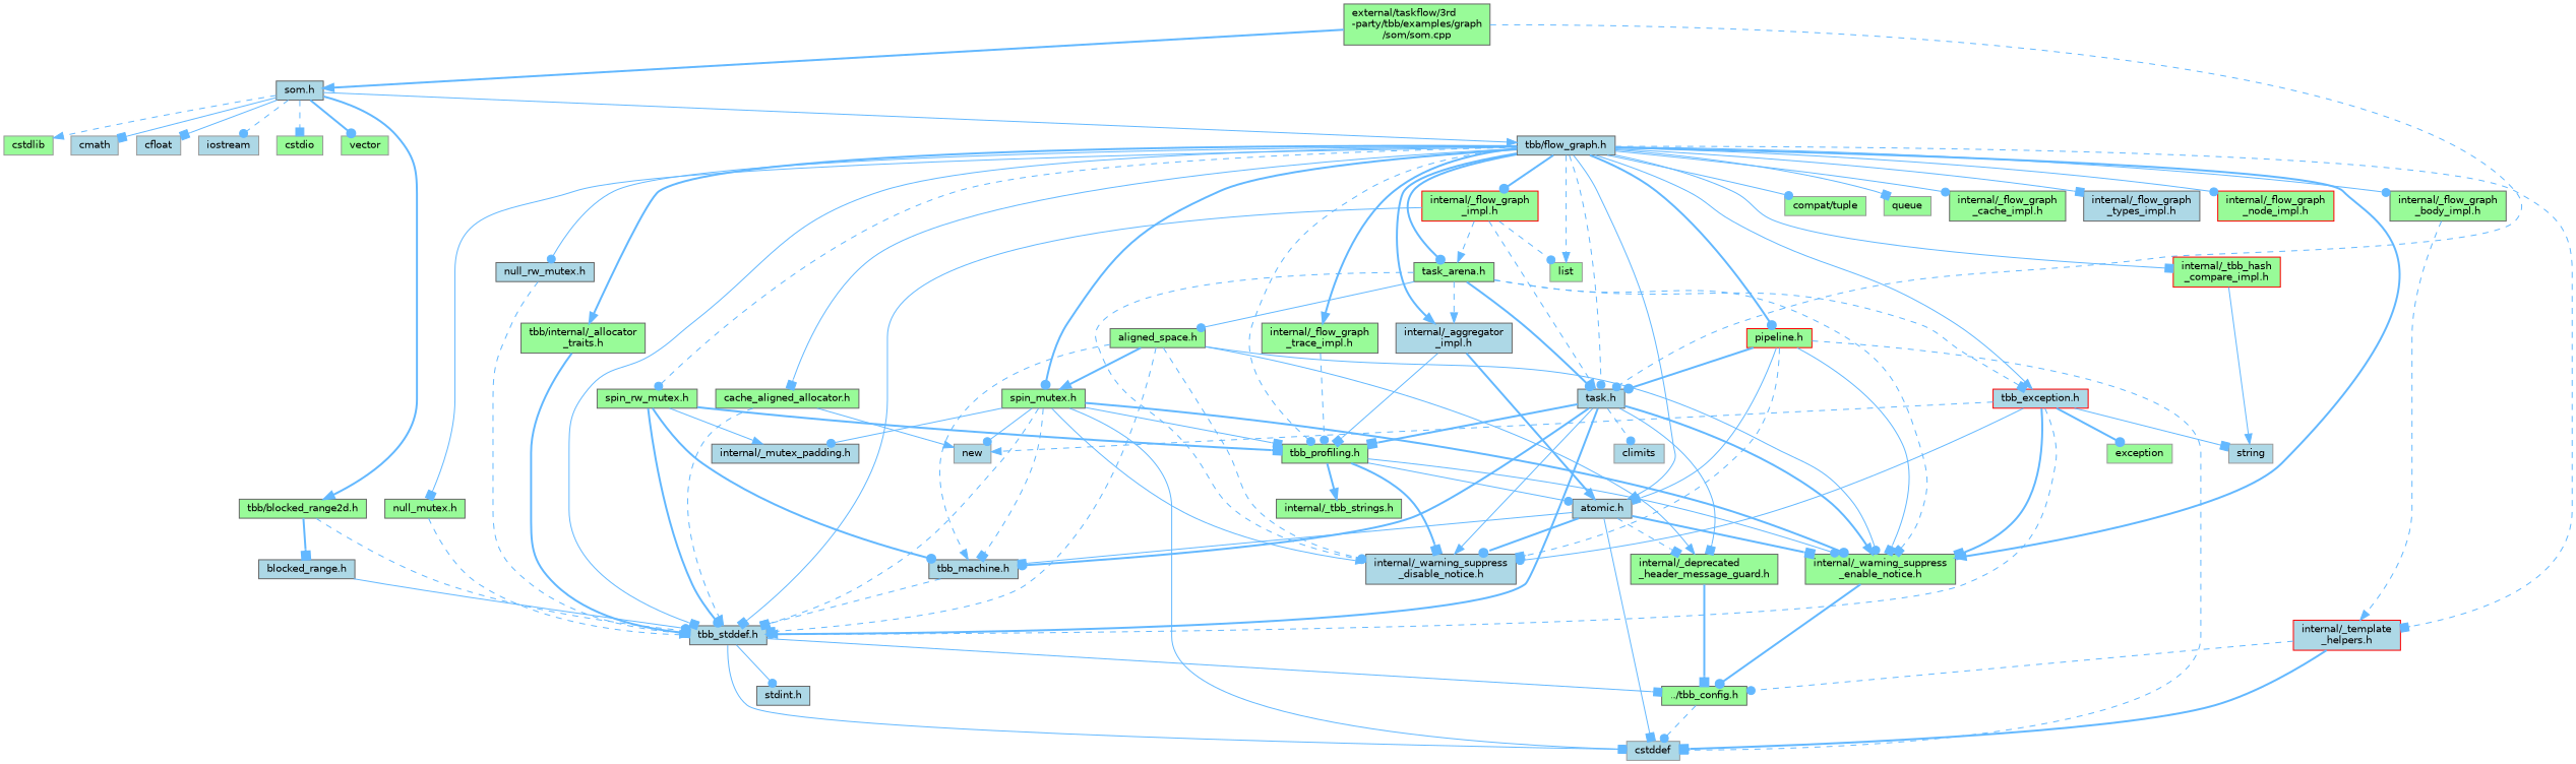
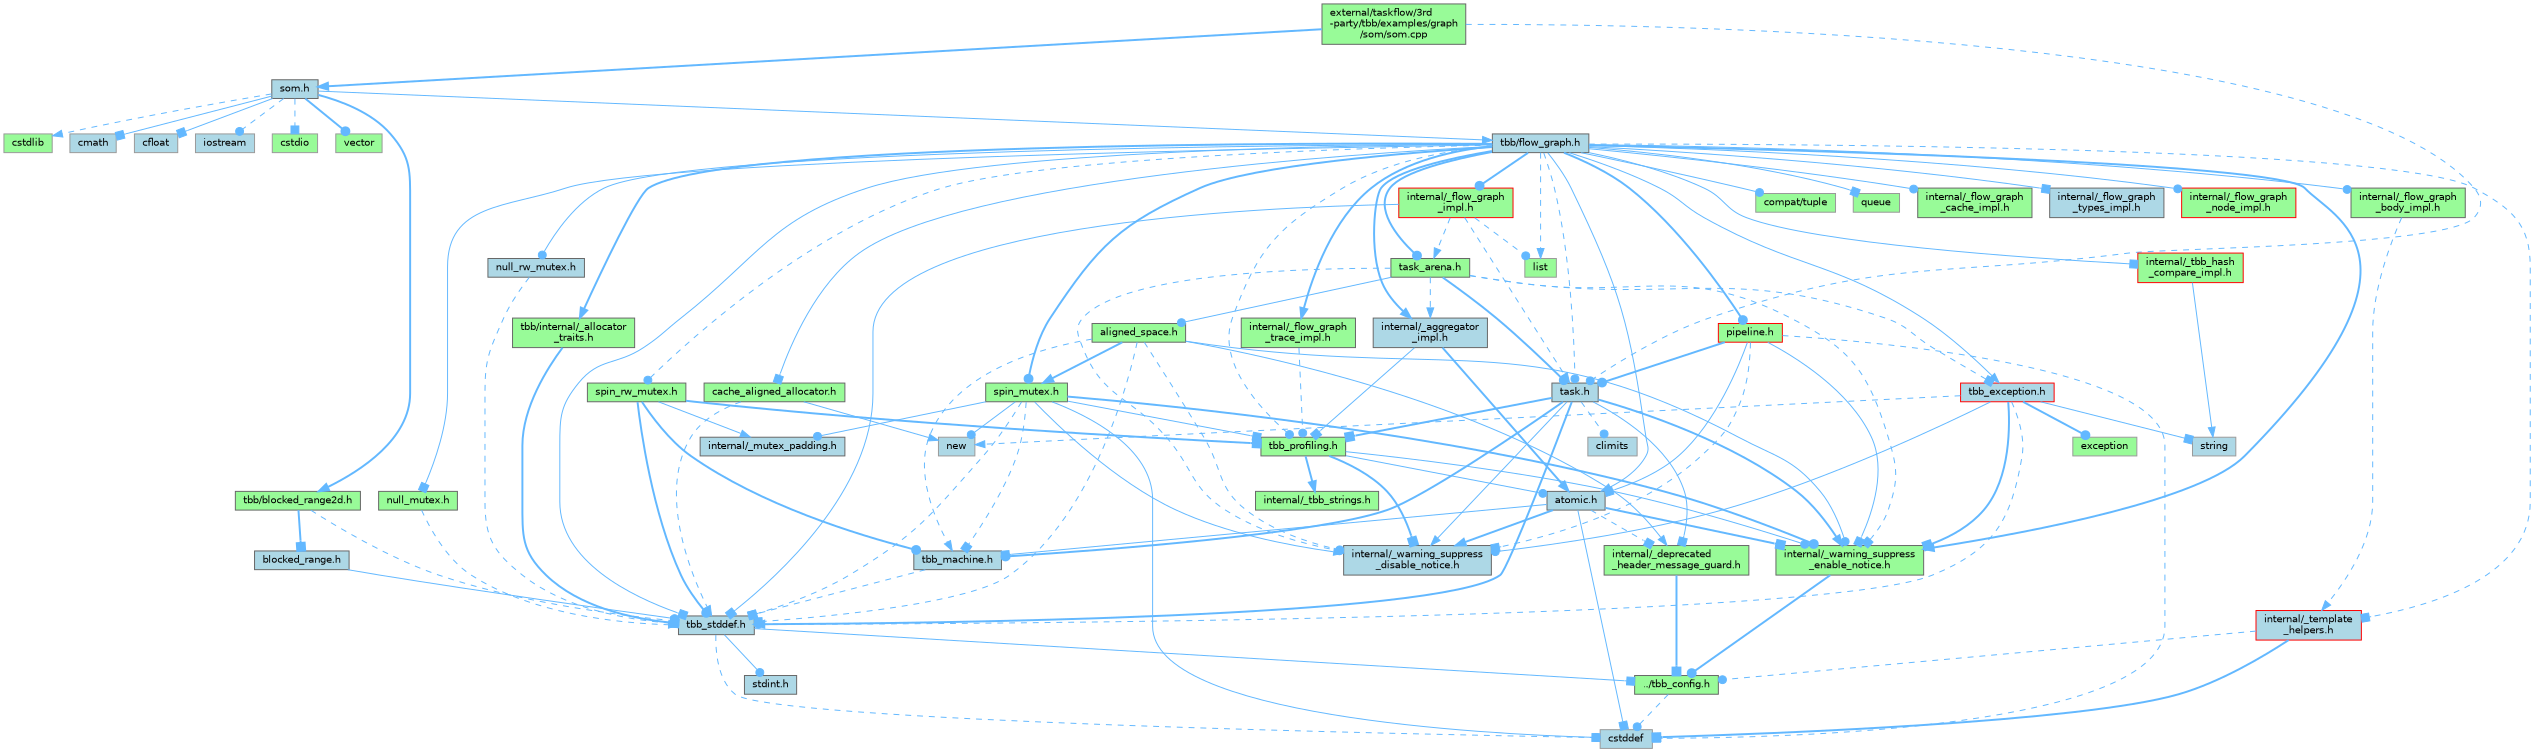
  digraph {
    node [color=grey40 fillcolor=palegreen fontname=Helvetica fontsize=10 shape=box style=filled]
    edge [arrowhead=dot color=steelblue1 fontname=Helvetica fontsize=10 labelfontname=Helvetica labelfontsize=10 style=solid]
    n1 [color=gray40 fontcolor=black height=0.2 label="external/taskflow/3rd\l-party/tbb/examples/graph\l/som/som.cpp" width=0.4]
    n2 [fillcolor=lightblue height=0.2 label="som.h" width=0.4]
    n3 [fillcolor=lightblue height=0.2 label="task.h" width=0.4]
    n4 [color=grey60 height=0.2 label=vector width=0.4]
    n5 [color=grey60 height=0.2 label=cstdlib width=0.4]
    n6 [color=grey60 fillcolor=lightblue height=0.2 label=cmath width=0.4]
    n7 [color=grey60 fillcolor=lightblue height=0.2 label=cfloat width=0.4]
    n8 [color=grey60 fillcolor=lightblue height=0.2 label=iostream width=0.4]
    n9 [color=grey60 height=0.2 label=cstdio width=0.4]
    n10 [fillcolor=lightblue height=0.2 label="tbb/flow_graph.h" width=0.4]
    n11 [height=0.2 label="tbb/blocked_range2d.h" width=0.4]
    n12 [height=0.2 label="internal/_warning_suppress\l_enable_notice.h" width=0.4]
    n13 [fillcolor=lightblue height=0.2 label="tbb_stddef.h" width=0.4]
    n14 [height=0.2 label="tbb_profiling.h" width=0.4]
    n15 [height=0.2 label="internal/_deprecated\l_header_message_guard.h" width=0.4]
    n16 [fillcolor=lightblue height=0.2 label="tbb_machine.h" width=0.4]
    n17 [fillcolor=lightblue height=0.2 label="internal/_warning_suppress\l_disable_notice.h" width=0.4]
    n18 [color=grey60 fillcolor=lightblue height=0.2 label=climits width=0.4]
    n19 [fillcolor=lightblue height=0.2 label="atomic.h" width=0.4]
    n20 [height=0.2 label="spin_mutex.h" width=0.4]
    n21 [height=0.2 label="null_mutex.h" width=0.4]
    n22 [height=0.2 label="spin_rw_mutex.h" width=0.4]
    n23 [fillcolor=lightblue height=0.2 label="null_rw_mutex.h" width=0.4]
    n24 [height=0.2 label="cache_aligned_allocator.h" width=0.4]
    n25 [color=red fillcolor=lightblue height=0.2 label="tbb_exception.h" width=0.4]
    n26 [color=red height=0.2 label="pipeline.h" width=0.4]
    n27 [color=red fillcolor=lightblue height=0.2 label="internal/_template\l_helpers.h" width=0.4]
    n28 [fillcolor=lightblue height=0.2 label="internal/_aggregator\l_impl.h" width=0.4]
    n29 [height=0.2 label="tbb/internal/_allocator\l_traits.h" width=0.4]
    n30 [height=0.2 label="task_arena.h" width=0.4]
    n31 [color=grey60 height=0.2 label="compat/tuple" width=0.4]
    n32 [color=grey60 height=0.2 label=list width=0.4]
    n33 [color=grey60 height=0.2 label=queue width=0.4]
    n34 [color=red height=0.2 label="internal/_flow_graph\l_impl.h" width=0.4]
    n35 [height=0.2 label="internal/_flow_graph\l_trace_impl.h" width=0.4]
    n36 [color=red height=0.2 label="internal/_tbb_hash\l_compare_impl.h" width=0.4]
    n37 [height=0.2 label="internal/_flow_graph\l_body_impl.h" width=0.4]
    n38 [height=0.2 label="internal/_flow_graph\l_cache_impl.h" width=0.4]
    n39 [fillcolor=lightblue height=0.2 label="internal/_flow_graph\l_types_impl.h" width=0.4]
    n40 [color=red height=0.2 label="internal/_flow_graph\l_node_impl.h" width=0.4]
    n41 [fillcolor=lightblue height=0.2 label="blocked_range.h" width=0.4]
    n42 [height=0.2 label="../tbb_config.h" width=0.4]
    n43 [color=grey60 fillcolor=lightblue height=0.2 label=cstddef width=0.4]
    n44 [fillcolor=lightblue height=0.2 label="stdint.h" width=0.4]
    n45 [color=grey60 fillcolor=lightblue height=0.2 label=new width=0.4]
    n46 [fillcolor=lightblue height=0.2 label="internal/_mutex_padding.h" width=0.4]
    n47 [height=0.2 label="internal/_tbb_strings.h" width=0.4]
    n48 [color=grey60 height=0.2 label=exception width=0.4]
    n49 [color=grey60 fillcolor=lightblue height=0.2 label=string width=0.4]
    n50 [height=0.2 label="aligned_space.h" width=0.4]
    n1 -> n2 [arrowhead=normal style=bold]
    n1 -> n3 [style=dashed]
    n2 -> n4 [style=bold]
    n2 -> n5 [arrowhead=normal style=dashed]
    n2 -> n6 [arrowhead=box]
    n2 -> n7 [arrowhead=box]
    n2 -> n8 [style=dashed]
    n2 -> n9 [arrowhead=box style=dashed]
    n2 -> n10 [arrowhead=normal]
    n2 -> n11 [arrowhead=normal style=bold]
    n3 -> n12 [arrowhead=normal style=bold]
    n3 -> n13 [arrowhead=normal style=bold]
    n3 -> n14 [arrowhead=box style=bold]
    n3 -> n15 [arrowhead=box]
    n3 -> n16 [style=bold]
    n3 -> n17 [arrowhead=normal]
    n3 -> n18 [style=dashed]
    n10 -> n3 [style=dashed]
    n10 -> n12 [arrowhead=normal style=bold]
    n10 -> n13 [arrowhead=box]
    n10 -> n14 [style=dashed]
    n10 -> n19 [arrowhead=normal]
    n10 -> n20 [style=bold]
    n10 -> n21 [arrowhead=box]
    n10 -> n22 [style=dashed]
    n10 -> n23
    n10 -> n24 [arrowhead=box]
    n10 -> n25 [arrowhead=normal]
    n10 -> n26 [style=bold]
    n10 -> n27 [arrowhead=box style=dashed]
    n10 -> n28 [arrowhead=normal style=bold]
    n10 -> n29 [arrowhead=normal style=bold]
    n10 -> n30 [style=bold]
    n10 -> n31
    n10 -> n32 [arrowhead=normal style=dashed]
    n10 -> n33 [arrowhead=box]
    n10 -> n34 [style=bold]
    n10 -> n35 [arrowhead=normal style=bold]
    n10 -> n36 [arrowhead=box]
    n10 -> n37
    n10 -> n38
    n10 -> n39 [arrowhead=box]
    n10 -> n40
    n11 -> n13 [arrowhead=box style=dashed]
    n11 -> n41 [arrowhead=box style=bold]
    n12 -> n42 [style=bold]
    n13 -> n42 [arrowhead=box]
-   n13 -> n43 [arrowhead=box]
+   n13 -> n43 [arrowhead=box style=dashed]
    n13 -> n44
    n14 -> n12
    n14 -> n17 [arrowhead=box style=bold]
    n14 -> n19
    n14 -> n47 [arrowhead=normal style=bold]
    n15 -> n42 [arrowhead=box style=bold]
    n16 -> n13 [arrowhead=box style=dashed]
    n19 -> n12 [arrowhead=box style=bold]
    n19 -> n15 [arrowhead=box style=dashed]
    n19 -> n16 [arrowhead=box]
-   n19 -> n17 [style=bold]
+   n19 -> n17 [arrowhead=normal style=bold]
    n19 -> n43 [arrowhead=box]
    n20 -> n12 [style=bold]
    n20 -> n13 [arrowhead=box style=dashed]
    n20 -> n14 [arrowhead=box]
    n20 -> n16 [arrowhead=box style=dashed]
    n20 -> n17 [arrowhead=normal]
    n20 -> n43
    n20 -> n45
    n20 -> n46
    n21 -> n13 [arrowhead=normal style=dashed]
    n22 -> n13 [style=bold]
    n22 -> n14 [arrowhead=box style=bold]
    n22 -> n16 [style=bold]
    n22 -> n46 [arrowhead=normal]
    n23 -> n13 [arrowhead=box style=dashed]
    n24 -> n13 [arrowhead=normal style=dashed]
    n24 -> n45 [arrowhead=normal]
    n25 -> n12 [arrowhead=box style=bold]
    n25 -> n13 [style=dashed]
    n25 -> n17
    n25 -> n45 [arrowhead=normal style=dashed]
    n25 -> n48 [style=bold]
    n25 -> n49 [arrowhead=box]
    n26 -> n3 [style=bold]
    n26 -> n12 [arrowhead=box]
    n26 -> n17 [arrowhead=box style=dashed]
    n26 -> n19 [arrowhead=box]
    n26 -> n43 [arrowhead=box style=dashed]
    n27 -> n42 [style=dashed]
    n27 -> n43 [arrowhead=box style=bold]
    n28 -> n14 [arrowhead=box]
    n28 -> n19 [arrowhead=normal style=bold]
    n29 -> n13 [arrowhead=box style=bold]
    n30 -> n3 [style=bold]
    n30 -> n12 [arrowhead=box style=dashed]
    n30 -> n17 [style=dashed]
    n30 -> n25 [arrowhead=box style=dashed]
    n30 -> n28 [arrowhead=normal style=dashed]
    n30 -> n50
    n34 -> n3 [arrowhead=normal style=dashed]
    n34 -> n13 [arrowhead=box]
    n34 -> n30 [arrowhead=normal style=dashed]
    n34 -> n32 [style=dashed]
    n35 -> n14 [style=dashed]
    n36 -> n49 [arrowhead=normal]
    n37 -> n27 [arrowhead=normal style=dashed]
    n41 -> n13
    n42 -> n43 [style=dashed]
    n50 -> n12
    n50 -> n13 [arrowhead=box style=dashed]
    n50 -> n15 [arrowhead=normal]
    n50 -> n16 [arrowhead=normal style=dashed]
    n50 -> n17 [style=dashed]
    n50 -> n20 [arrowhead=normal style=bold]
  }
